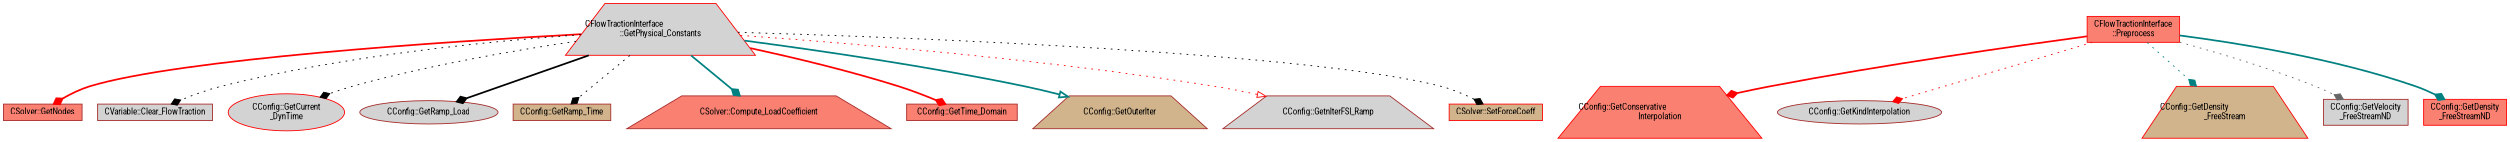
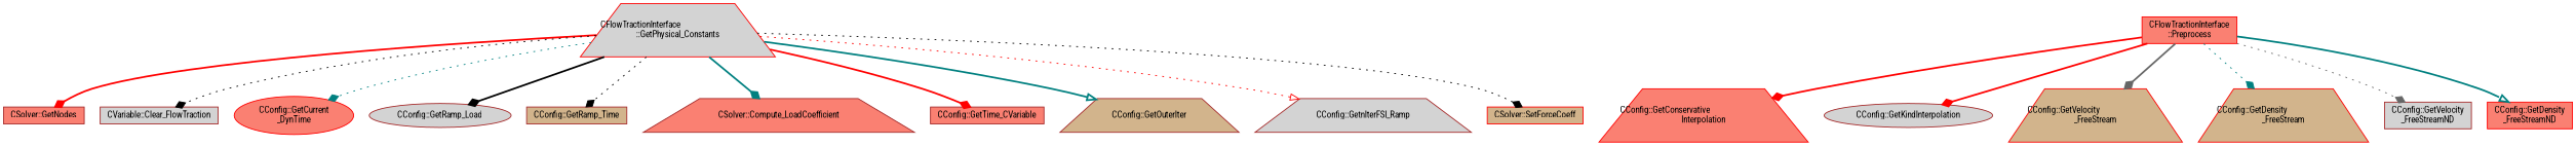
  digraph {
    fontname="Roboto Condensed"
    rankdir=TB
    node [color=brown fillcolor=salmon fontname="Roboto Condensed" fontsize=10 shape=box style=filled]
    edge [arrowhead=diamond color=red fontname="Roboto Condensed" fontsize=10 labelfontname=Helvetica labelfontsize=10 style=bold]
    n1 [color=red fillcolor=lightgrey fontcolor=black height=0.2 label="CFlowTractionInterface\l::GetPhysical_Constants" shape=trapezium width=0.4]
    n2 [height=0.2 label="CSolver::GetNodes" width=0.4]
    n3 [fillcolor=lightgrey height=0.2 label="CVariable::Clear_FlowTraction" width=0.4]
-   n4 [color=red fillcolor=lightgrey height=0.2 label="CConfig::GetCurrent\l_DynTime" shape=ellipse width=0.4]
+   n4 [color=red height=0.2 label="CConfig::GetCurrent\l_DynTime" shape=ellipse width=0.4]
    n5 [fillcolor=lightgrey height=0.2 label="CConfig::GetRamp_Load" shape=ellipse width=0.4]
    n6 [fillcolor=tan height=0.2 label="CConfig::GetRamp_Time" width=0.4]
    n7 [height=0.2 label="CSolver::Compute_LoadCoefficient" shape=trapezium width=0.4]
-   n8 [height=0.2 label="CConfig::GetTime_Domain" width=0.4]
+   n8 [height=0.2 label="CConfig::GetTime_CVariable" width=0.4]
    n9 [fillcolor=tan height=0.2 label="CConfig::GetOuterIter" shape=trapezium width=0.4]
    n10 [fillcolor=lightgrey height=0.2 label="CConfig::GetnIterFSI_Ramp" shape=trapezium width=0.4]
    n11 [color=red fillcolor=tan height=0.2 label="CSolver::SetForceCoeff" width=0.4]
    n12 [color=red height=0.2 label="CFlowTractionInterface\l::Preprocess" width=0.4]
    n13 [color=red height=0.2 label="CConfig::GetConservative\lInterpolation" shape=trapezium width=0.4]
    n14 [fillcolor=lightgrey height=0.2 label="CConfig::GetKindInterpolation" shape=ellipse width=0.4]
+   n15 [color=red fillcolor=tan height=0.2 label="CConfig::GetVelocity\l_FreeStream" shape=trapezium width=0.4]
    n16 [color=red fillcolor=tan height=0.2 label="CConfig::GetDensity\l_FreeStream" shape=trapezium width=0.4]
    n17 [fillcolor=lightgrey height=0.2 label="CConfig::GetVelocity\l_FreeStreamND" width=0.4]
    n18 [color=red height=0.2 label="CConfig::GetDensity\l_FreeStreamND" width=0.4]
    n1 -> n2
    n1 -> n3 [color=black style=dotted]
-   n1 -> n4 [color=black style=dotted]
+   n1 -> n4 [color=teal style=dotted]
    n1 -> n5 [color=black]
    n1 -> n6 [color=black style=dotted]
    n1 -> n7 [color=teal]
    n1 -> n8
    n1 -> n9 [arrowhead=onormal color=teal]
    n1 -> n10 [arrowhead=onormal style=dotted]
    n1 -> n11 [color=black style=dotted]
    n12 -> n13
-   n12 -> n14 [style=dotted]
+   n12 -> n14
+   n12 -> n15 [color=gray40]
    n12 -> n16 [color=teal style=dotted]
    n12 -> n17 [color=gray40 style=dotted]
-   n12 -> n18 [color=teal]
+   n12 -> n18 [arrowhead=onormal color=teal]
  }
